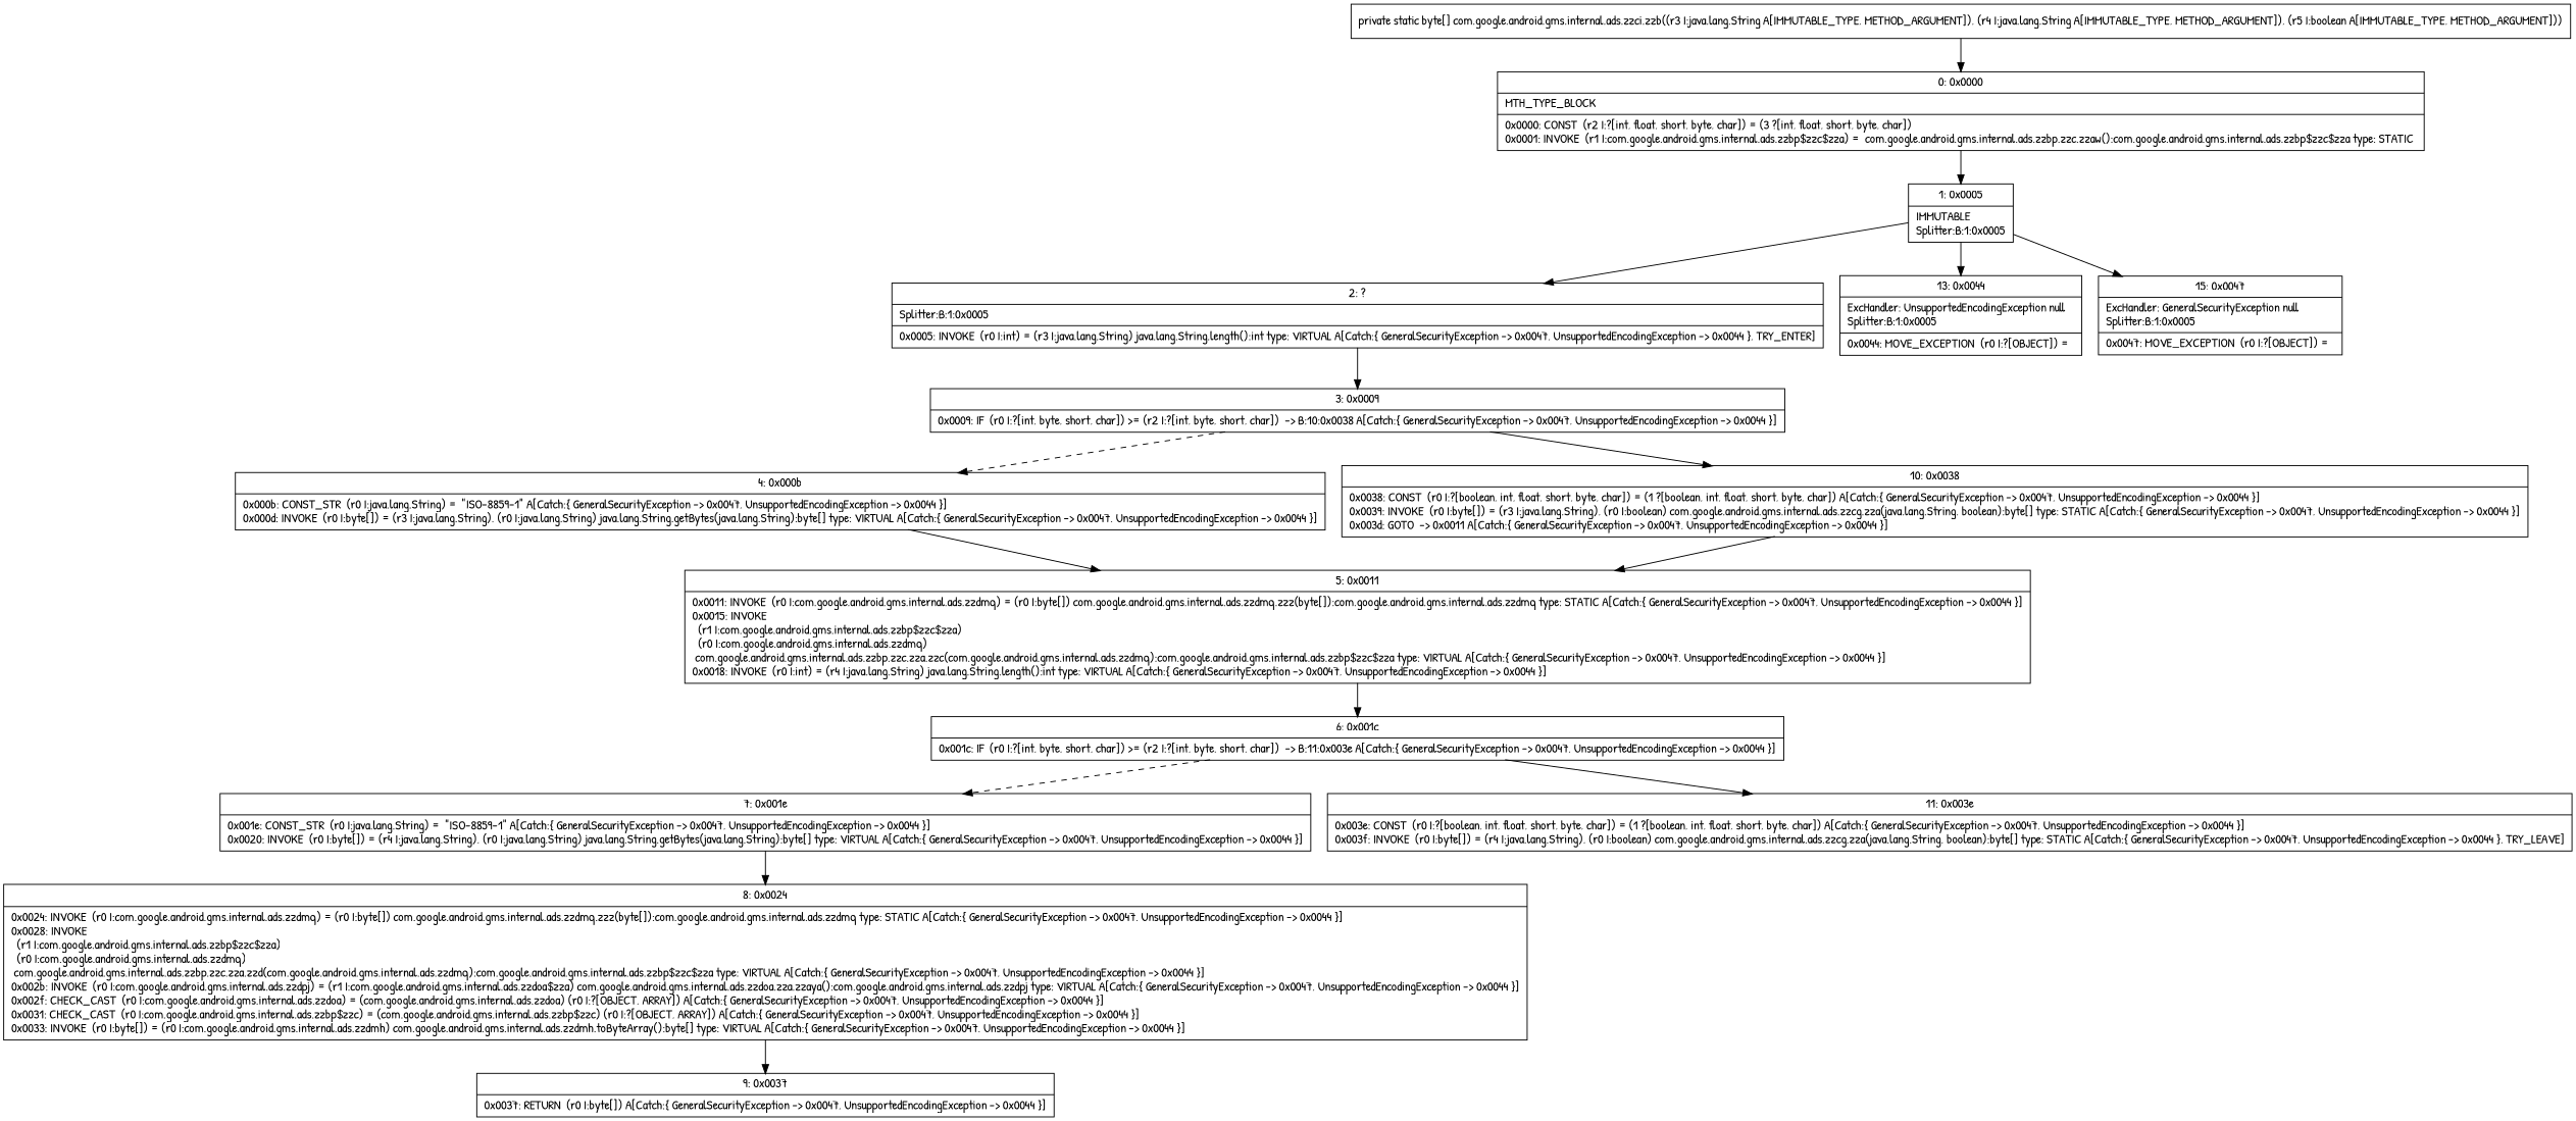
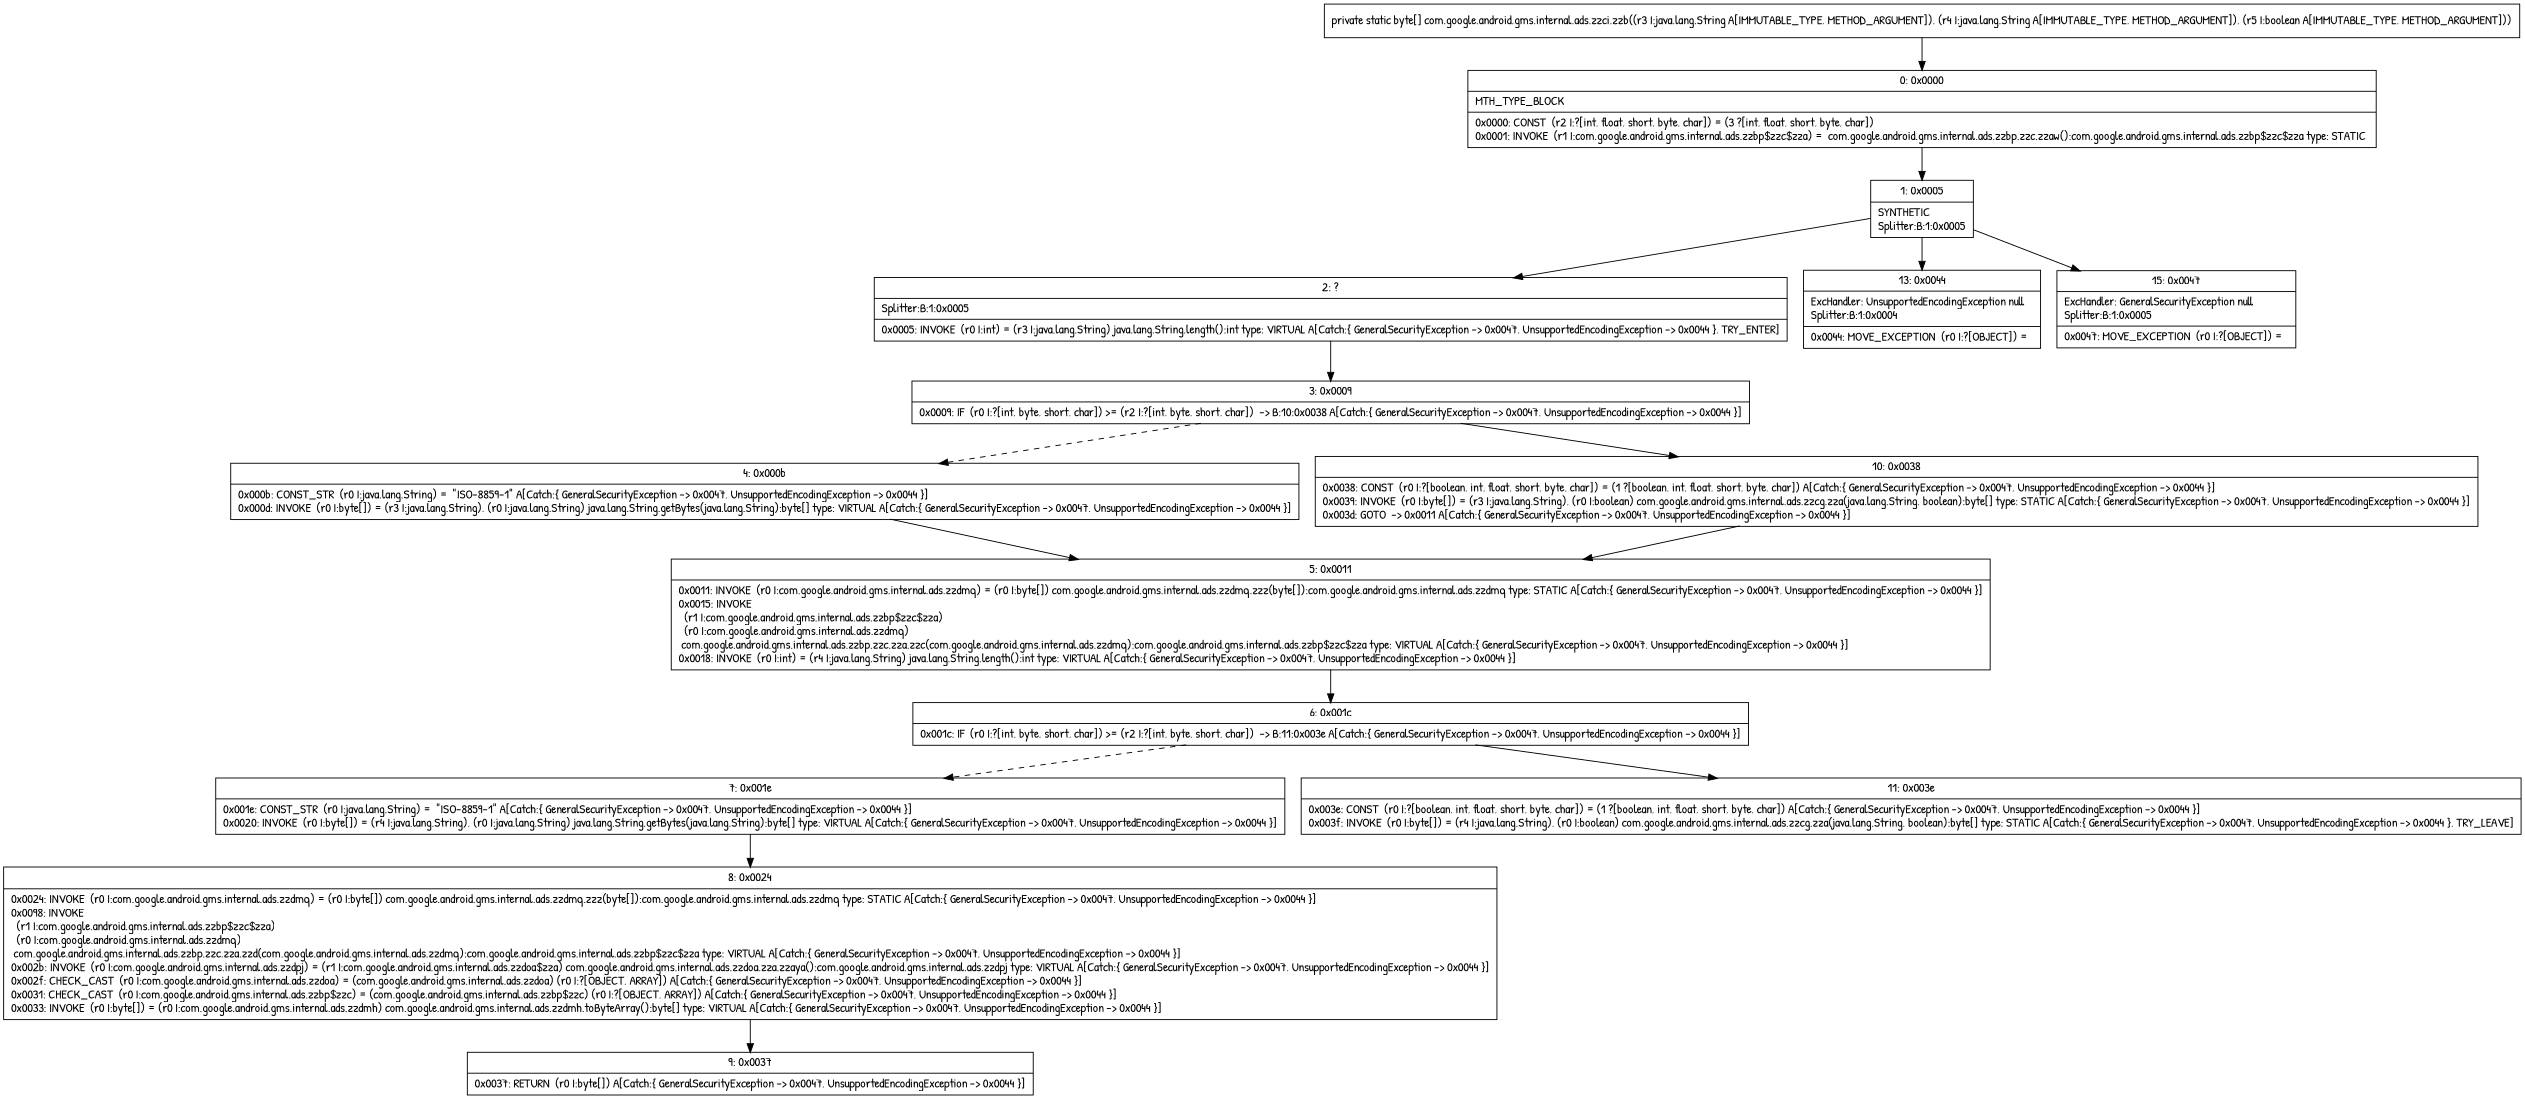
  digraph {
    fontname="Patrick Hand"
    node [fontname="Patrick Hand" shape=record]
    edge [fontname="Patrick Hand"]
    n1 [label="{0\:\ 0x0000|MTH_TYPE_BLOCK\l|0x0000: CONST  (r2 I:?[int, float, short, byte, char]) = (3 ?[int, float, short, byte, char]) \l0x0001: INVOKE  (r1 I:com.google.android.gms.internal.ads.zzbp$zzc$zza) =  com.google.android.gms.internal.ads.zzbp.zzc.zzaw():com.google.android.gms.internal.ads.zzbp$zzc$zza type: STATIC \l}"]
-   n2 [label="{1\:\ 0x0005|IMMUTABLE\lSplitter:B:1:0x0005\l}"]
+   n2 [label="{1\:\ 0x0005|SYNTHETIC\lSplitter:B:1:0x0005\l}"]
    n3 [label="{2\:\ ?|Splitter:B:1:0x0005\l|0x0005: INVOKE  (r0 I:int) = (r3 I:java.lang.String) java.lang.String.length():int type: VIRTUAL A[Catch:\{ GeneralSecurityException \-\> 0x0047, UnsupportedEncodingException \-\> 0x0044 \}, TRY_ENTER]\l}"]
-   n4 [label="{13\:\ 0x0044|ExcHandler: UnsupportedEncodingException null\lSplitter:B:1:0x0005\l|0x0044: MOVE_EXCEPTION  (r0 I:?[OBJECT]) =  \l}"]
+   n4 [label="{13\:\ 0x0044|ExcHandler: UnsupportedEncodingException null\lSplitter:B:1:0x0004\l|0x0044: MOVE_EXCEPTION  (r0 I:?[OBJECT]) =  \l}"]
    n5 [label="{15\:\ 0x0047|ExcHandler: GeneralSecurityException null\lSplitter:B:1:0x0005\l|0x0047: MOVE_EXCEPTION  (r0 I:?[OBJECT]) =  \l}"]
    n6 [label="{3\:\ 0x0009|0x0009: IF  (r0 I:?[int, byte, short, char]) \>= (r2 I:?[int, byte, short, char])  \-\> B:10:0x0038 A[Catch:\{ GeneralSecurityException \-\> 0x0047, UnsupportedEncodingException \-\> 0x0044 \}]\l}"]
    n7 [label="{4\:\ 0x000b|0x000b: CONST_STR  (r0 I:java.lang.String) =  \"ISO\-8859\-1\" A[Catch:\{ GeneralSecurityException \-\> 0x0047, UnsupportedEncodingException \-\> 0x0044 \}]\l0x000d: INVOKE  (r0 I:byte[]) = (r3 I:java.lang.String), (r0 I:java.lang.String) java.lang.String.getBytes(java.lang.String):byte[] type: VIRTUAL A[Catch:\{ GeneralSecurityException \-\> 0x0047, UnsupportedEncodingException \-\> 0x0044 \}]\l}"]
    n8 [label="{10\:\ 0x0038|0x0038: CONST  (r0 I:?[boolean, int, float, short, byte, char]) = (1 ?[boolean, int, float, short, byte, char]) A[Catch:\{ GeneralSecurityException \-\> 0x0047, UnsupportedEncodingException \-\> 0x0044 \}]\l0x0039: INVOKE  (r0 I:byte[]) = (r3 I:java.lang.String), (r0 I:boolean) com.google.android.gms.internal.ads.zzcg.zza(java.lang.String, boolean):byte[] type: STATIC A[Catch:\{ GeneralSecurityException \-\> 0x0047, UnsupportedEncodingException \-\> 0x0044 \}]\l0x003d: GOTO  \-\> 0x0011 A[Catch:\{ GeneralSecurityException \-\> 0x0047, UnsupportedEncodingException \-\> 0x0044 \}]\l}"]
    n9 [label="{5\:\ 0x0011|0x0011: INVOKE  (r0 I:com.google.android.gms.internal.ads.zzdmq) = (r0 I:byte[]) com.google.android.gms.internal.ads.zzdmq.zzz(byte[]):com.google.android.gms.internal.ads.zzdmq type: STATIC A[Catch:\{ GeneralSecurityException \-\> 0x0047, UnsupportedEncodingException \-\> 0x0044 \}]\l0x0015: INVOKE  \l  (r1 I:com.google.android.gms.internal.ads.zzbp$zzc$zza)\l  (r0 I:com.google.android.gms.internal.ads.zzdmq)\l com.google.android.gms.internal.ads.zzbp.zzc.zza.zzc(com.google.android.gms.internal.ads.zzdmq):com.google.android.gms.internal.ads.zzbp$zzc$zza type: VIRTUAL A[Catch:\{ GeneralSecurityException \-\> 0x0047, UnsupportedEncodingException \-\> 0x0044 \}]\l0x0018: INVOKE  (r0 I:int) = (r4 I:java.lang.String) java.lang.String.length():int type: VIRTUAL A[Catch:\{ GeneralSecurityException \-\> 0x0047, UnsupportedEncodingException \-\> 0x0044 \}]\l}"]
    n10 [label="{6\:\ 0x001c|0x001c: IF  (r0 I:?[int, byte, short, char]) \>= (r2 I:?[int, byte, short, char])  \-\> B:11:0x003e A[Catch:\{ GeneralSecurityException \-\> 0x0047, UnsupportedEncodingException \-\> 0x0044 \}]\l}"]
    n11 [label="{7\:\ 0x001e|0x001e: CONST_STR  (r0 I:java.lang.String) =  \"ISO\-8859\-1\" A[Catch:\{ GeneralSecurityException \-\> 0x0047, UnsupportedEncodingException \-\> 0x0044 \}]\l0x0020: INVOKE  (r0 I:byte[]) = (r4 I:java.lang.String), (r0 I:java.lang.String) java.lang.String.getBytes(java.lang.String):byte[] type: VIRTUAL A[Catch:\{ GeneralSecurityException \-\> 0x0047, UnsupportedEncodingException \-\> 0x0044 \}]\l}"]
    n12 [label="{11\:\ 0x003e|0x003e: CONST  (r0 I:?[boolean, int, float, short, byte, char]) = (1 ?[boolean, int, float, short, byte, char]) A[Catch:\{ GeneralSecurityException \-\> 0x0047, UnsupportedEncodingException \-\> 0x0044 \}]\l0x003f: INVOKE  (r0 I:byte[]) = (r4 I:java.lang.String), (r0 I:boolean) com.google.android.gms.internal.ads.zzcg.zza(java.lang.String, boolean):byte[] type: STATIC A[Catch:\{ GeneralSecurityException \-\> 0x0047, UnsupportedEncodingException \-\> 0x0044 \}, TRY_LEAVE]\l}"]
-   n13 [label="{8\:\ 0x0024|0x0024: INVOKE  (r0 I:com.google.android.gms.internal.ads.zzdmq) = (r0 I:byte[]) com.google.android.gms.internal.ads.zzdmq.zzz(byte[]):com.google.android.gms.internal.ads.zzdmq type: STATIC A[Catch:\{ GeneralSecurityException \-\> 0x0047, UnsupportedEncodingException \-\> 0x0044 \}]\l0x0028: INVOKE  \l  (r1 I:com.google.android.gms.internal.ads.zzbp$zzc$zza)\l  (r0 I:com.google.android.gms.internal.ads.zzdmq)\l com.google.android.gms.internal.ads.zzbp.zzc.zza.zzd(com.google.android.gms.internal.ads.zzdmq):com.google.android.gms.internal.ads.zzbp$zzc$zza type: VIRTUAL A[Catch:\{ GeneralSecurityException \-\> 0x0047, UnsupportedEncodingException \-\> 0x0044 \}]\l0x002b: INVOKE  (r0 I:com.google.android.gms.internal.ads.zzdpj) = (r1 I:com.google.android.gms.internal.ads.zzdoa$zza) com.google.android.gms.internal.ads.zzdoa.zza.zzaya():com.google.android.gms.internal.ads.zzdpj type: VIRTUAL A[Catch:\{ GeneralSecurityException \-\> 0x0047, UnsupportedEncodingException \-\> 0x0044 \}]\l0x002f: CHECK_CAST  (r0 I:com.google.android.gms.internal.ads.zzdoa) = (com.google.android.gms.internal.ads.zzdoa) (r0 I:?[OBJECT, ARRAY]) A[Catch:\{ GeneralSecurityException \-\> 0x0047, UnsupportedEncodingException \-\> 0x0044 \}]\l0x0031: CHECK_CAST  (r0 I:com.google.android.gms.internal.ads.zzbp$zzc) = (com.google.android.gms.internal.ads.zzbp$zzc) (r0 I:?[OBJECT, ARRAY]) A[Catch:\{ GeneralSecurityException \-\> 0x0047, UnsupportedEncodingException \-\> 0x0044 \}]\l0x0033: INVOKE  (r0 I:byte[]) = (r0 I:com.google.android.gms.internal.ads.zzdmh) com.google.android.gms.internal.ads.zzdmh.toByteArray():byte[] type: VIRTUAL A[Catch:\{ GeneralSecurityException \-\> 0x0047, UnsupportedEncodingException \-\> 0x0044 \}]\l}"]
+   n13 [label="{8\:\ 0x0024|0x0024: INVOKE  (r0 I:com.google.android.gms.internal.ads.zzdmq) = (r0 I:byte[]) com.google.android.gms.internal.ads.zzdmq.zzz(byte[]):com.google.android.gms.internal.ads.zzdmq type: STATIC A[Catch:\{ GeneralSecurityException \-\> 0x0047, UnsupportedEncodingException \-\> 0x0044 \}]\l0x0098: INVOKE  \l  (r1 I:com.google.android.gms.internal.ads.zzbp$zzc$zza)\l  (r0 I:com.google.android.gms.internal.ads.zzdmq)\l com.google.android.gms.internal.ads.zzbp.zzc.zza.zzd(com.google.android.gms.internal.ads.zzdmq):com.google.android.gms.internal.ads.zzbp$zzc$zza type: VIRTUAL A[Catch:\{ GeneralSecurityException \-\> 0x0047, UnsupportedEncodingException \-\> 0x0044 \}]\l0x002b: INVOKE  (r0 I:com.google.android.gms.internal.ads.zzdpj) = (r1 I:com.google.android.gms.internal.ads.zzdoa$zza) com.google.android.gms.internal.ads.zzdoa.zza.zzaya():com.google.android.gms.internal.ads.zzdpj type: VIRTUAL A[Catch:\{ GeneralSecurityException \-\> 0x0047, UnsupportedEncodingException \-\> 0x0044 \}]\l0x002f: CHECK_CAST  (r0 I:com.google.android.gms.internal.ads.zzdoa) = (com.google.android.gms.internal.ads.zzdoa) (r0 I:?[OBJECT, ARRAY]) A[Catch:\{ GeneralSecurityException \-\> 0x0047, UnsupportedEncodingException \-\> 0x0044 \}]\l0x0031: CHECK_CAST  (r0 I:com.google.android.gms.internal.ads.zzbp$zzc) = (com.google.android.gms.internal.ads.zzbp$zzc) (r0 I:?[OBJECT, ARRAY]) A[Catch:\{ GeneralSecurityException \-\> 0x0047, UnsupportedEncodingException \-\> 0x0044 \}]\l0x0033: INVOKE  (r0 I:byte[]) = (r0 I:com.google.android.gms.internal.ads.zzdmh) com.google.android.gms.internal.ads.zzdmh.toByteArray():byte[] type: VIRTUAL A[Catch:\{ GeneralSecurityException \-\> 0x0047, UnsupportedEncodingException \-\> 0x0044 \}]\l}"]
    n14 [label="{9\:\ 0x0037|0x0037: RETURN  (r0 I:byte[]) A[Catch:\{ GeneralSecurityException \-\> 0x0047, UnsupportedEncodingException \-\> 0x0044 \}]\l}"]
    n15 [label="{private static byte[] com.google.android.gms.internal.ads.zzci.zzb((r3 I:java.lang.String A[IMMUTABLE_TYPE, METHOD_ARGUMENT]), (r4 I:java.lang.String A[IMMUTABLE_TYPE, METHOD_ARGUMENT]), (r5 I:boolean A[IMMUTABLE_TYPE, METHOD_ARGUMENT])) }"]
    n1 -> n2
    n2 -> n3
    n2 -> n4
    n2 -> n5
    n3 -> n6
    n6 -> n7 [style=dashed]
    n6 -> n8
    n7 -> n9
    n8 -> n9
    n9 -> n10
    n10 -> n11 [style=dashed]
    n10 -> n12
    n11 -> n13
    n13 -> n14
    n15 -> n1
  }
